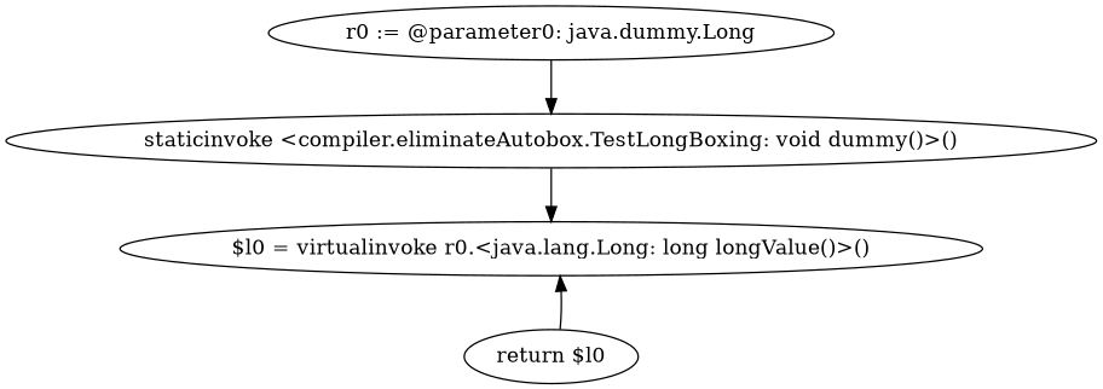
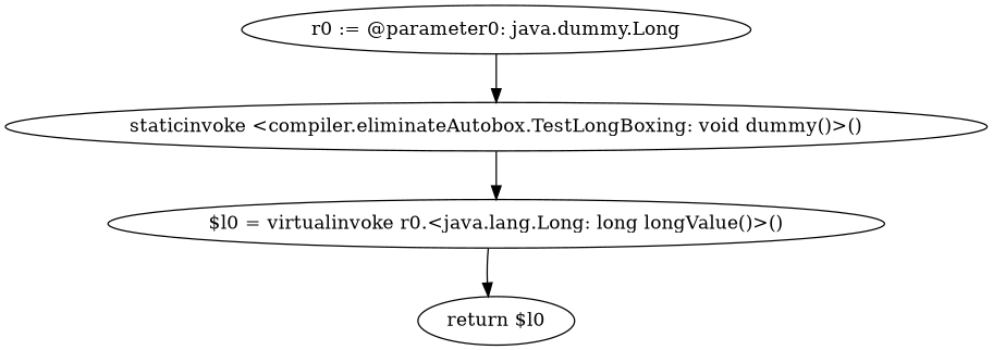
  digraph {
    n1 [label="r0 := @parameter0: java.dummy.Long"]
    "staticinvoke <compiler.eliminateAutobox.TestLongBoxing: void dummy()>()"
    "$l0 = virtualinvoke r0.<java.lang.Long: long longValue()>()"
    "return $l0"
    n1 -> "staticinvoke <compiler.eliminateAutobox.TestLongBoxing: void dummy()>()"
    "staticinvoke <compiler.eliminateAutobox.TestLongBoxing: void dummy()>()" -> "$l0 = virtualinvoke r0.<java.lang.Long: long longValue()>()"
-   "return $l0" -> "$l0 = virtualinvoke r0.<java.lang.Long: long longValue()>()"
+   "$l0 = virtualinvoke r0.<java.lang.Long: long longValue()>()" -> "return $l0"
  }
